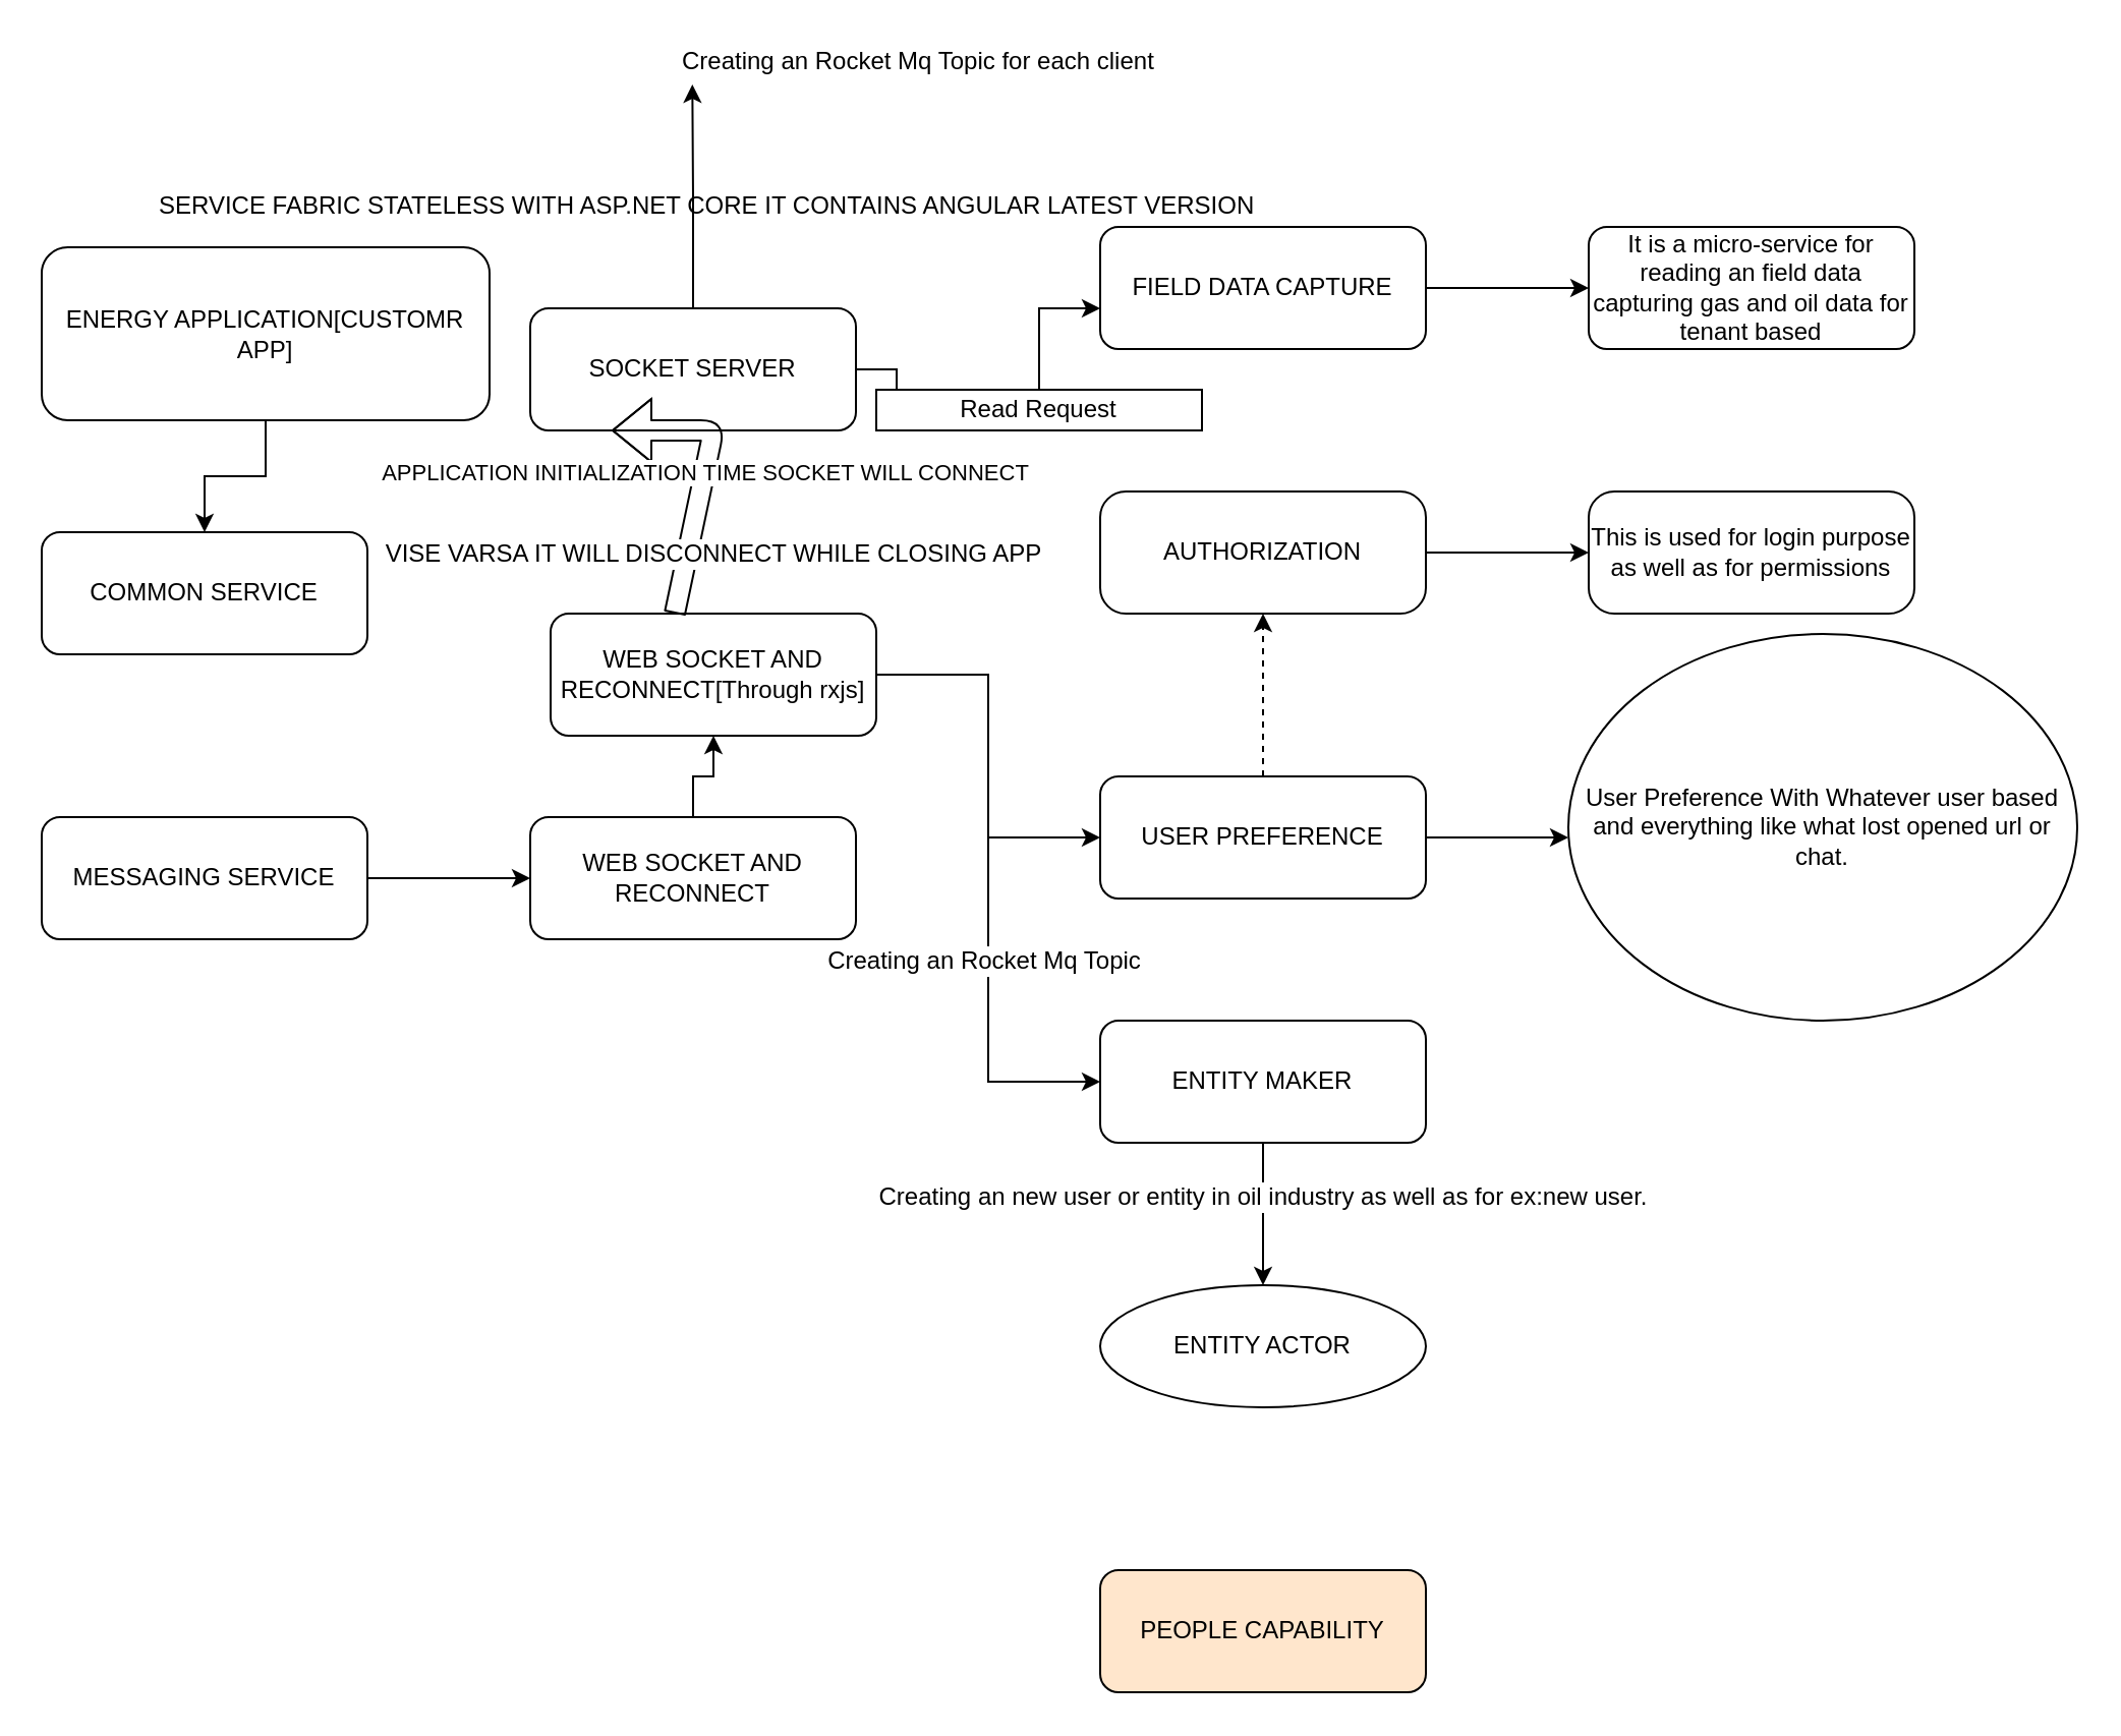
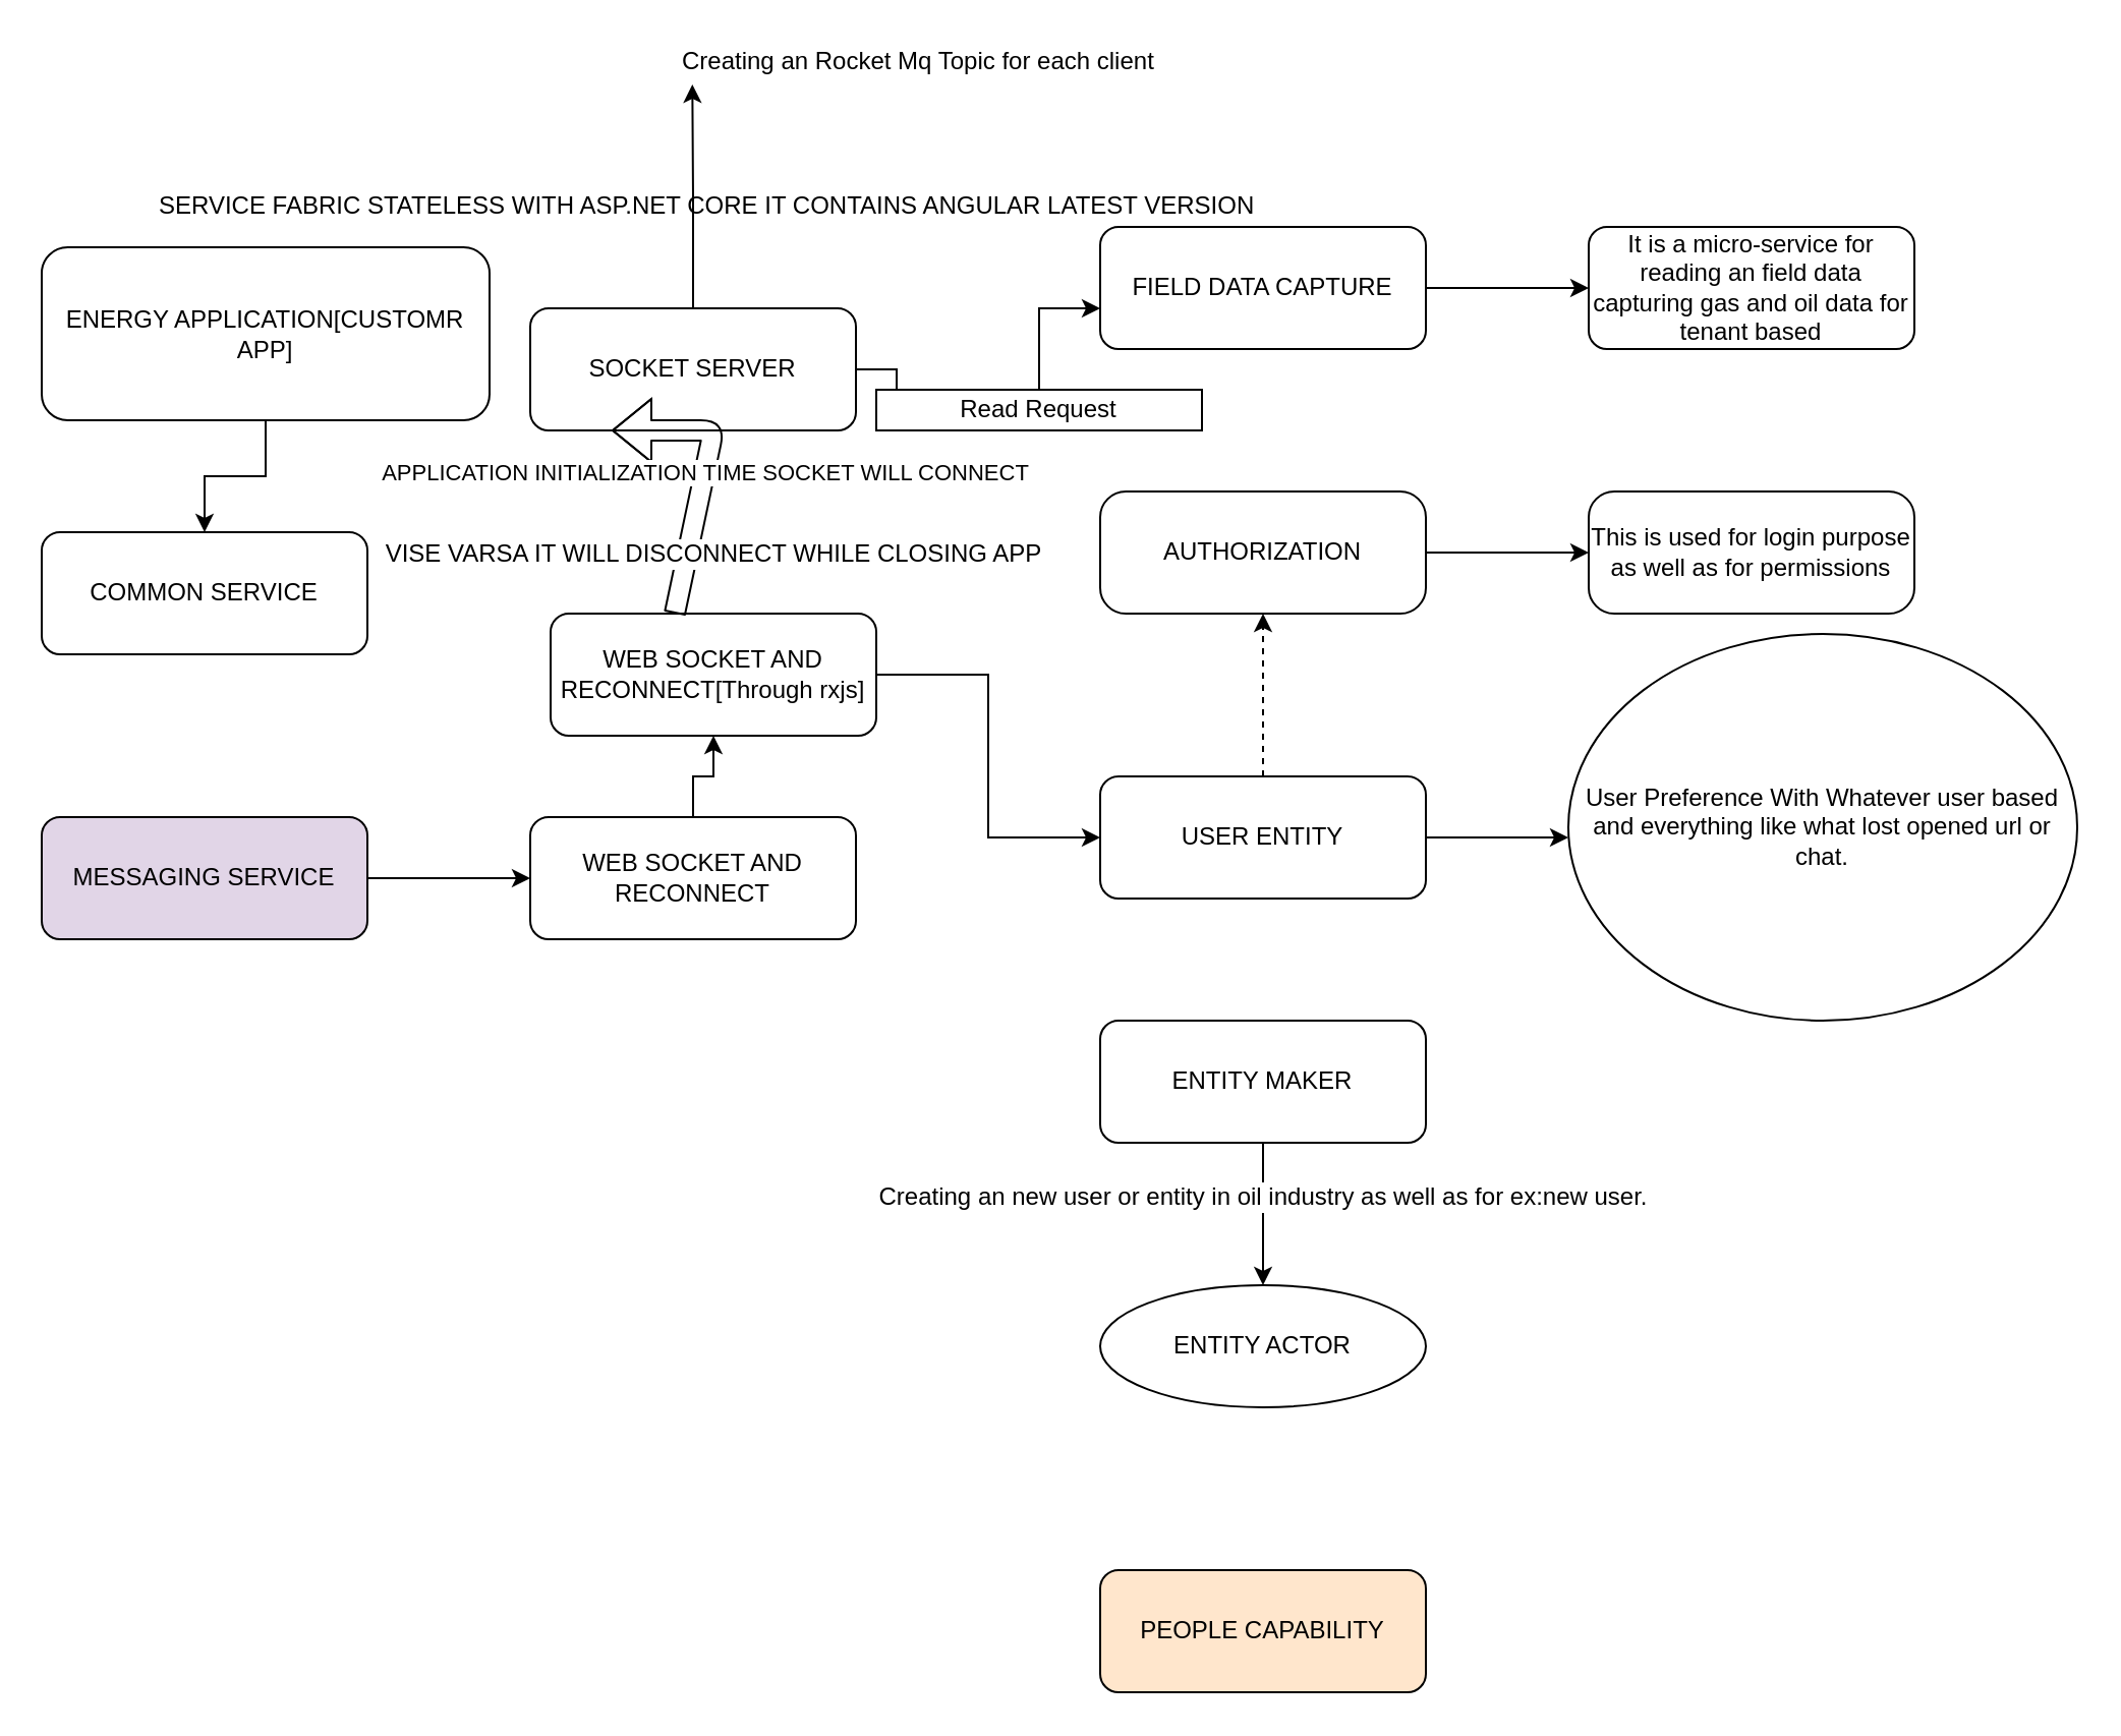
  <mxCell id="0" />
  <mxCell id="1" parent="0" />
  <mxCell id="2" value="" style="edgeStyle=orthogonalEdgeStyle;rounded=0;orthogonalLoop=1;jettySize=auto;html=1;" parent="1" source="3" target="4" edge="1"><mxGeometry relative="1" as="geometry" /></mxCell>
  <mxCell id="3" value="ENERGY APPLICATION[CUSTOMR APP]" style="rounded=1;whiteSpace=wrap;html=1;" parent="1" vertex="1"><mxGeometry x="20" y="121" width="220" height="85" as="geometry" /></mxCell>
  <mxCell id="4" value="COMMON SERVICE" style="rounded=1;whiteSpace=wrap;html=1;" parent="1" vertex="1"><mxGeometry x="20" y="261" width="160" height="60" as="geometry" /></mxCell>
  <mxCell id="5" value="" style="edgeStyle=orthogonalEdgeStyle;rounded=0;orthogonalLoop=1;jettySize=auto;html=1;" parent="1" source="6" target="8" edge="1"><mxGeometry relative="1" as="geometry" /></mxCell>
- <mxCell id="6" value="MESSAGING SERVICE" style="rounded=1;whiteSpace=wrap;html=1;" parent="1" vertex="1"><mxGeometry x="20" y="401" width="160" height="60" as="geometry" /></mxCell>
+ <mxCell id="6" value="MESSAGING SERVICE" style="rounded=1;whiteSpace=wrap;html=1;fillColor=#e1d5e7;" parent="1" vertex="1"><mxGeometry x="20" y="401" width="160" height="60" as="geometry" /></mxCell>
  <mxCell id="7" value="" style="edgeStyle=orthogonalEdgeStyle;rounded=0;orthogonalLoop=1;jettySize=auto;html=1;" parent="1" source="8" target="12" edge="1"><mxGeometry relative="1" as="geometry" /></mxCell>
  <mxCell id="8" value="WEB SOCKET AND RECONNECT" style="rounded=1;whiteSpace=wrap;html=1;" parent="1" vertex="1"><mxGeometry x="260" y="401" width="160" height="60" as="geometry" /></mxCell>
  <mxCell id="9" style="edgeStyle=orthogonalEdgeStyle;rounded=0;orthogonalLoop=1;jettySize=auto;html=1;entryX=0;entryY=0.5;entryDx=0;entryDy=0;" edge="1" parent="1" source="12" target="26"><mxGeometry relative="1" as="geometry" /></mxCell>
- <mxCell id="10" style="edgeStyle=orthogonalEdgeStyle;rounded=0;orthogonalLoop=1;jettySize=auto;html=1;entryX=0;entryY=0.5;entryDx=0;entryDy=0;" edge="1" parent="1" source="12" target="29"><mxGeometry relative="1" as="geometry" /></mxCell>
- <mxCell id="11" value="Creating an Rocket Mq Topic" style="text;html=1;resizable=0;points=[];align=center;verticalAlign=middle;labelBackgroundColor=#ffffff;" vertex="1" connectable="0" parent="10"><mxGeometry x="0.257" y="-3" relative="1" as="geometry"><mxPoint as="offset" /></mxGeometry></mxCell>
  <mxCell id="12" value="WEB SOCKET AND RECONNECT[Through rxjs]" style="rounded=1;whiteSpace=wrap;html=1;" parent="1" vertex="1"><mxGeometry x="270" y="301" width="160" height="60" as="geometry" /></mxCell>
  <mxCell id="13" value="" style="edgeStyle=orthogonalEdgeStyle;rounded=0;orthogonalLoop=1;jettySize=auto;html=1;" edge="1" parent="1" source="15" target="17"><mxGeometry relative="1" as="geometry" /></mxCell>
  <mxCell id="14" style="edgeStyle=orthogonalEdgeStyle;rounded=0;orthogonalLoop=1;jettySize=auto;html=1;exitX=0.5;exitY=0;exitDx=0;exitDy=0;" edge="1" parent="1" source="15"><mxGeometry relative="1" as="geometry"><mxPoint x="339.647" y="41" as="targetPoint" /></mxGeometry></mxCell>
  <mxCell id="15" value="SOCKET SERVER" style="rounded=1;whiteSpace=wrap;html=1;" parent="1" vertex="1"><mxGeometry x="260" y="151" width="160" height="60" as="geometry" /></mxCell>
  <mxCell id="16" value="" style="edgeStyle=orthogonalEdgeStyle;rounded=0;orthogonalLoop=1;jettySize=auto;html=1;entryX=0;entryY=0.667;entryDx=0;entryDy=0;entryPerimeter=0;" edge="1" parent="1" source="17" target="19"><mxGeometry relative="1" as="geometry"><mxPoint x="670" y="196" as="targetPoint" /></mxGeometry></mxCell>
  <mxCell id="17" value="Read Request" style="whiteSpace=wrap;html=1;rounded=0;" vertex="1" parent="1"><mxGeometry x="430" y="191" width="160" height="20" as="geometry" /></mxCell>
  <mxCell id="18" value="" style="edgeStyle=orthogonalEdgeStyle;rounded=0;orthogonalLoop=1;jettySize=auto;html=1;" edge="1" parent="1" source="19" target="20"><mxGeometry relative="1" as="geometry" /></mxCell>
  <mxCell id="19" value="FIELD DATA CAPTURE" style="rounded=1;whiteSpace=wrap;html=1;" parent="1" vertex="1"><mxGeometry x="540" y="111" width="160" height="60" as="geometry" /></mxCell>
  <mxCell id="20" value="It is a micro-service for reading an field data capturing gas and oil data for tenant based" style="rounded=1;whiteSpace=wrap;html=1;" vertex="1" parent="1"><mxGeometry x="780" y="111" width="160" height="60" as="geometry" /></mxCell>
  <mxCell id="21" value="" style="edgeStyle=orthogonalEdgeStyle;rounded=0;orthogonalLoop=1;jettySize=auto;html=1;" edge="1" parent="1" source="22" target="23"><mxGeometry relative="1" as="geometry" /></mxCell>
  <mxCell id="22" value="AUTHORIZATION" style="rounded=1;whiteSpace=wrap;html=1;arcSize=21;" parent="1" vertex="1"><mxGeometry x="540" y="241" width="160" height="60" as="geometry" /></mxCell>
  <mxCell id="23" value="This is used for login purpose as well as for permissions" style="rounded=1;whiteSpace=wrap;html=1;arcSize=21;" vertex="1" parent="1"><mxGeometry x="780" y="241" width="160" height="60" as="geometry" /></mxCell>
  <mxCell id="24" value="" style="edgeStyle=orthogonalEdgeStyle;rounded=0;orthogonalLoop=1;jettySize=auto;html=1;dashed=1;" edge="1" parent="1" source="26" target="22"><mxGeometry relative="1" as="geometry" /></mxCell>
  <mxCell id="25" style="edgeStyle=orthogonalEdgeStyle;rounded=0;orthogonalLoop=1;jettySize=auto;html=1;" edge="1" parent="1" source="26"><mxGeometry relative="1" as="geometry"><mxPoint x="770" y="411" as="targetPoint" /></mxGeometry></mxCell>
- <mxCell id="26" value="USER PREFERENCE" style="rounded=1;whiteSpace=wrap;html=1;" parent="1" vertex="1"><mxGeometry x="540" y="381" width="160" height="60" as="geometry" /></mxCell>
+ <mxCell id="26" value="USER ENTITY" style="rounded=1;whiteSpace=wrap;html=1;" parent="1" vertex="1"><mxGeometry x="540" y="381" width="160" height="60" as="geometry" /></mxCell>
  <mxCell id="27" style="edgeStyle=orthogonalEdgeStyle;rounded=0;orthogonalLoop=1;jettySize=auto;html=1;entryX=0.5;entryY=0;entryDx=0;entryDy=0;" edge="1" parent="1" source="29" target="30"><mxGeometry relative="1" as="geometry" /></mxCell>
  <mxCell id="28" value="Creating an new user or entity in oil industry as well as for ex:new user." style="text;html=1;resizable=0;points=[];align=center;verticalAlign=middle;labelBackgroundColor=#ffffff;" vertex="1" connectable="0" parent="27"><mxGeometry x="-0.256" y="-1" relative="1" as="geometry"><mxPoint as="offset" /></mxGeometry></mxCell>
  <mxCell id="29" value="ENTITY MAKER" style="rounded=1;whiteSpace=wrap;html=1;" parent="1" vertex="1"><mxGeometry x="540" y="501" width="160" height="60" as="geometry" /></mxCell>
  <mxCell id="30" value="ENTITY ACTOR" style="ellipse;whiteSpace=wrap;html=1;" parent="1" vertex="1"><mxGeometry x="540" y="631" width="160" height="60" as="geometry" /></mxCell>
  <mxCell id="31" value="PEOPLE CAPABILITY" style="rounded=1;whiteSpace=wrap;html=1;fillColor=#ffe6cc;" parent="1" vertex="1"><mxGeometry x="540" y="771" width="160" height="60" as="geometry" /></mxCell>
  <mxCell id="32" value="SERVICE FABRIC STATELESS WITH ASP.NET CORE IT CONTAINS ANGULAR LATEST VERSION" style="text;html=1;resizable=0;points=[];autosize=1;align=left;verticalAlign=top;spacingTop=-4;" parent="1" vertex="1"><mxGeometry x="76" y="91" width="560" height="20" as="geometry" /></mxCell>
  <mxCell id="33" value="APPLICATION INITIALIZATION TIME SOCKET WILL CONNECT" style="shape=flexArrow;endArrow=classic;html=1;entryX=0.25;entryY=1;entryDx=0;entryDy=0;" parent="1" target="15" edge="1"><mxGeometry width="50" height="50" relative="1" as="geometry"><mxPoint x="331" y="301" as="sourcePoint" /><mxPoint x="381" y="251" as="targetPoint" /><Array as="points"><mxPoint x="350" y="211" /></Array></mxGeometry></mxCell>
  <mxCell id="34" value="&lt;span&gt;VISE VARSA IT WILL DISCONNECT WHILE CLOSING APP&lt;/span&gt;" style="text;html=1;resizable=0;points=[];align=center;verticalAlign=middle;labelBackgroundColor=#ffffff;" parent="33" vertex="1" connectable="0"><mxGeometry x="-0.504" y="1" relative="1" as="geometry"><mxPoint x="12.5" y="4.5" as="offset" /></mxGeometry></mxCell>
  <mxCell id="35" value="User Preference With Whatever user based and everything like what lost opened url or chat." style="ellipse;whiteSpace=wrap;html=1;" vertex="1" parent="1"><mxGeometry x="770" y="311" width="250" height="190" as="geometry" /></mxCell>
  <mxCell id="36" value="&lt;span&gt;Creating an Rocket Mq Topic for each client&lt;/span&gt;" style="text;html=1;resizable=0;points=[];autosize=1;align=left;verticalAlign=top;spacingTop=-4;" vertex="1" parent="1"><mxGeometry x="333" y="20" width="250" height="20" as="geometry" /></mxCell>
